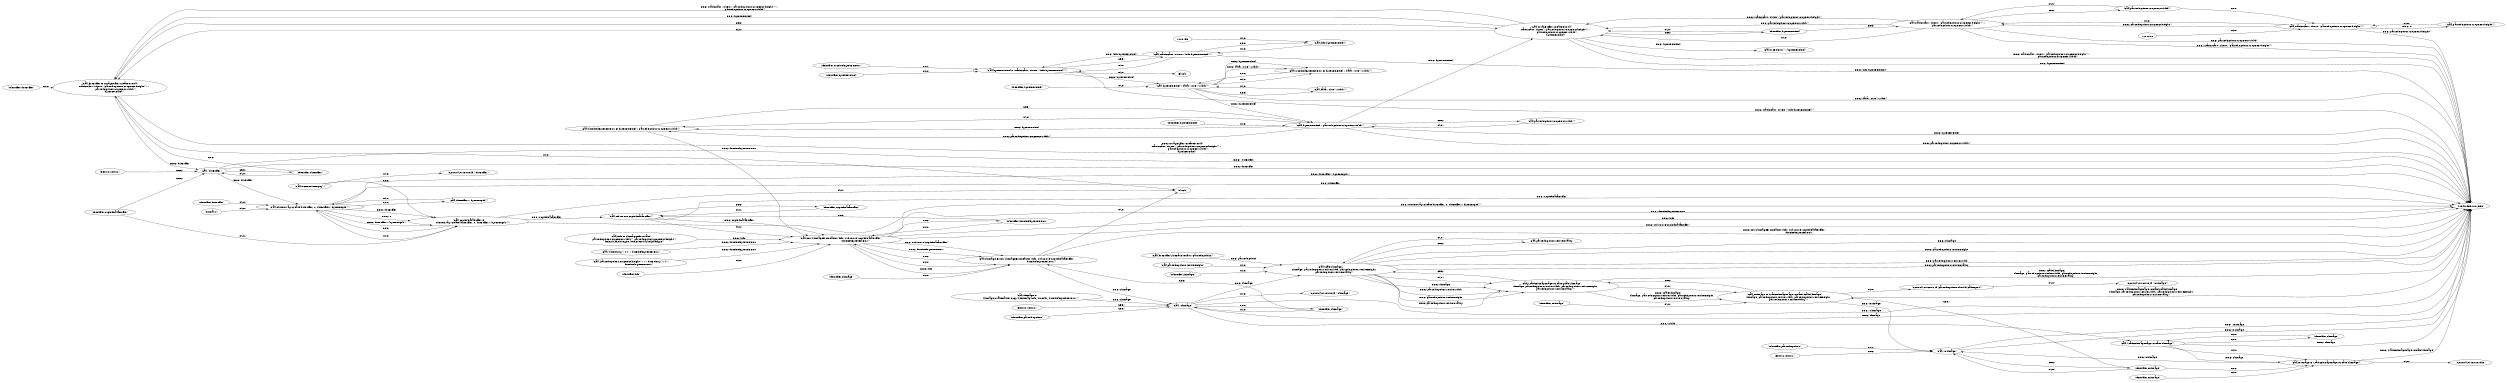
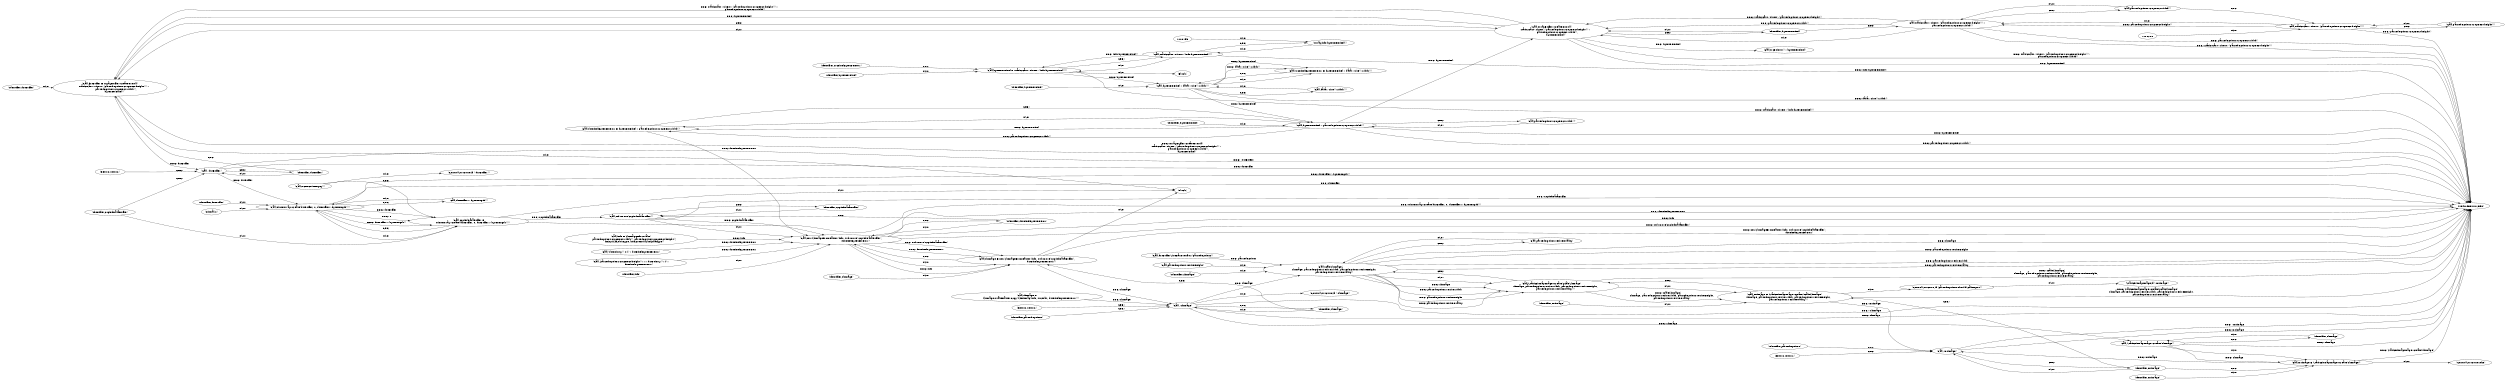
  digraph {
    rankdir=LR
    n1 [label="(Call,dstBuffer = ArrayBuffer::createOrNull(\n          static_cast<size_t>(parsedOptions.cropRect.height()) *\n               parsedOptions.cropRect.width(),\n           bytesPerPixel))"]
    n2 [label="(Call,ArrayBuffer::createOrNull(\n          static_cast<size_t>(parsedOptions.cropRect.height()) *\n               parsedOptions.cropRect.width(),\n           bytesPerPixel))"]
    n3 [label="(Call,!dstBuffer)"]
    n4 [label="(Block,)"]
    n5 [label="(MethodReturn,RET)"]
    n6 [label="(Identifier,bytesPerPixel)"]
    n7 [label="(Call,srcPoint.x() * bytesPerPixel)"]
    n8 [label="(Call,Uint8Array::create(dstBuffer, 0, dstBuffer->byteLength()))"]
    n9 [label="(Identifier,dstBuffer)"]
    n10 [label="(Call,static_cast<size_t>(parsedOptions.cropRect.height()) *\n               parsedOptions.cropRect.width())"]
    n11 [label="(Call,parsedOptions.cropRect.width())"]
    n12 [label="(Call,static_cast<size_t>(parsedOptions.cropRect.height()))"]
    n13 [label="(Call,parsedOptions.cropRect.height())"]
    n14 [label="(Call,bytesPerPixel * parsedOptions.cropRect.width())"]
    n15 [label="(Call,parsedOptions.cropRect.width())"]
    n16 [label="(Call,dstPixelBytesPerRow = bytesPerPixel * parsedOptions.cropRect.width())"]
    n17 [label="(Call,newSkImageFromRaster(info, std::move(copiedDataBuffer),\n                                     dstPixelBytesPerRow))"]
    n18 [label="(Call,bytesPerPixel * data->size().width())"]
    n19 [label="(Call,srcPixelBytesPerRow = bytesPerPixel * data->size().width())"]
    n20 [label="(Call,data->size().width())"]
    n21 [label="(Call,bytesPerPixel = static_cast<size_t>(info.bytesPerPixel()))"]
    n22 [label="(Call,static_cast<size_t>(info.bytesPerPixel()))"]
    n23 [label="(Block,)"]
-   n24 [label="(Call,info.bytesPerPixel())"]
+   n24 [label="(Array,info.bytesPerPixel())"]
    n25 [label="(Call,copiedDataBuffer =\n          Uint8Array::create(dstBuffer, 0, dstBuffer->byteLength()))"]
    n26 [label="(Call,dstBuffer->byteLength())"]
    n27 [label="(ControlStructure,if (!dstBuffer))"]
    n28 [label="(Call,std::move(copiedDataBuffer))"]
    n29 [label="(Identifier,copiedDataBuffer)"]
    n30 [label="(Call,skImage = newSkImageFromRaster(info, std::move(copiedDataBuffer),\n                                     dstPixelBytesPerRow))"]
    n31 [label="(Identifier,dstPixelBytesPerRow)"]
    n32 [label="(Call,!skImage)"]
    n33 [label="(Call,scaleSkImage(\n          skImage, parsedOptions.resizeWidth, parsedOptions.resizeHeight,\n          parsedOptions.resizeQuality))"]
    n34 [label="(Call,StaticBitmapImage::create(skImage))"]
    n35 [label="(ControlStructure,if (!skImage))"]
    n36 [label="(Identifier,skImage)"]
    n37 [label="(Call,StaticBitmapImage::create(scaleSkImage(\n          skImage, parsedOptions.resizeWidth, parsedOptions.resizeHeight,\n          parsedOptions.resizeQuality)))"]
    n38 [label="(Call,parsedOptions.resizeQuality)"]
    n39 [label="(Call,m_image = StaticBitmapImage::create(skImage))"]
    n40 [label="(Identifier,skImage)"]
    n41 [label="(Call,m_image = StaticBitmapImage::create(scaleSkImage(\n          skImage, parsedOptions.resizeWidth, parsedOptions.resizeHeight,\n          parsedOptions.resizeQuality)))"]
    n42 [label="(Call,!m_image)"]
    n43 [label="(ControlStructure,if (parsedOptions.shouldScaleInput))"]
    n44 [label="(Identifier,m_image)"]
-   n45 [label="(ControlStructure,if (!m_image))"]
+   n45 [label="(StaticBitmapImage,if (!m_image))"]
    n46 [label="(ControlStructure,else)"]
    n47 [label="(Call,dstBufferSizeHasOverflow(parsedOptions))"]
    n48 [label="(Call,srcRect.isEmpty())"]
    n49 [label="(Call,(parsedOptions.cropRect.height() - 1 - dstPoint.y() - i) *\n                    dstPixelBytesPerRow)"]
    n50 [label="(Identifier,bytesPerPixel)"]
    n51 [label="(Return,return;)"]
    n52 [label="(Identifier,skImage)"]
    n53 [label="(Identifier,m_image)"]
    n54 [label="(Identifier,dstBuffer)"]
    n55 [label="(Identifier,info)"]
    n56 [label="(Identifier,parsedOptions)"]
    n57 [label="(Identifier,bytesPerPixel)"]
    n58 [label="(Identifier,srcPixelBytesPerRow)"]
    n59 [label="(Identifier,parsedOptions)"]
    n60 [label="(Return,return;)"]
    n61 [label="(Call,skImage =\n          SkImage::MakeRasterCopy(SkPixmap(info, srcAddr, dstPixelBytesPerRow)))"]
    n62 [label="(Identifier,dstBuffer)"]
    n63 [label="(Identifier,bytesPerPixel)"]
    n64 [label="(Identifier,copiedDataBuffer)"]
    n65 [label="(Return,return;)"]
    n66 [label="(Call,parsedOptions.resizeHeight)"]
    n67 [label="(Identifier,m_image)"]
    n68 [label="(Literal,0)"]
    n69 [label="(Call,info = SkImageInfo::Make(\n         parsedOptions.cropRect.width(), parsedOptions.cropRect.height(),\n         kN32_SkColorType, kUnpremul_SkAlphaType))"]
    n70 [label="(Call,(dstPoint.y() + i) * dstPixelBytesPerRow)"]
    n71 [label="(Identifier,skImage)"]
    1000208
    1000155
    n1 -> n2 [label="CFG: "]
    n1 -> n3 [label="DDG: dstBuffer"]
    n1 -> n4 [label="AST: "]
    n1 -> n5 [label="DDG: ArrayBuffer::createOrNull(\n          static_cast<size_t>(parsedOptions.cropRect.height()) *\n               parsedOptions.cropRect.width(),\n           bytesPerPixel)"]
    n2 -> n1 [label="AST: "]
    n2 -> n1 [label="DDG: static_cast<size_t>(parsedOptions.cropRect.height()) *\n               parsedOptions.cropRect.width()"]
    n2 -> n1 [label="DDG: bytesPerPixel"]
    n2 -> n5 [label="DDG: static_cast<size_t>(parsedOptions.cropRect.height()) *\n               parsedOptions.cropRect.width()"]
    n2 -> n5 [label="DDG: bytesPerPixel"]
    n2 -> n6 [label="CFG: "]
    n2 -> n7 [label="DDG: bytesPerPixel"]
    n3 -> n5 [label="DDG: dstBuffer"]
    n3 -> n5 [label="DDG: !dstBuffer"]
    n3 -> n8 [label="DDG: dstBuffer"]
    n3 -> n9 [label="CFG: "]
    n6 -> n2 [label="AST: "]
    n6 -> n10 [label="CFG: "]
    n8 -> n5 [label="DDG: dstBuffer->byteLength()"]
    n8 -> n5 [label="DDG: dstBuffer"]
    n8 -> n25 [label="AST: "]
    n8 -> n25 [label="DDG: dstBuffer"]
    n8 -> n25 [label="DDG: 0"]
    n8 -> n25 [label="DDG: dstBuffer->byteLength()"]
    n8 -> n26 [label="CFG: "]
    n9 -> n1 [label="CFG: "]
    n9 -> n3 [label="AST: "]
    n10 -> n2 [label="AST: "]
    n10 -> n2 [label="DDG: static_cast<size_t>(parsedOptions.cropRect.height())"]
    n10 -> n2 [label="DDG: parsedOptions.cropRect.width()"]
    n10 -> n5 [label="DDG: parsedOptions.cropRect.width()"]
    n10 -> n5 [label="DDG: static_cast<size_t>(parsedOptions.cropRect.height())"]
    n10 -> n11 [label="CFG: "]
    n11 -> n10 [label="AST: "]
    n11 -> n12 [label="CFG: "]
    n12 -> n5 [label="DDG: parsedOptions.cropRect.height()"]
    n12 -> n10 [label="AST: "]
    n12 -> n10 [label="DDG: parsedOptions.cropRect.height()"]
-   n12 -> n13 [label="DDG: 0"]
+   n12 -> n13 [label="CFG: "]
    n13 -> n12 [label="AST: "]
    n14 -> n2 [label="DDG: bytesPerPixel"]
    n14 -> n5 [label="DDG: parsedOptions.cropRect.width()"]
    n14 -> n5 [label="DDG: bytesPerPixel"]
    n14 -> n15 [label="CFG: "]
    n14 -> n16 [label="AST: "]
    n14 -> n16 [label="DDG: bytesPerPixel"]
    n14 -> n16 [label="DDG: parsedOptions.cropRect.width()"]
    n15 -> n14 [label="AST: "]
    n16 -> n14 [label="CFG: "]
    n16 -> n17 [label="DDG: dstPixelBytesPerRow"]
    n17 -> n5 [label="DDG: std::move(copiedDataBuffer)"]
    n17 -> n5 [label="DDG: dstPixelBytesPerRow"]
    n17 -> n5 [label="DDG: info"]
    n17 -> n30 [label="AST: "]
    n17 -> n30 [label="DDG: info"]
    n17 -> n30 [label="DDG: std::move(copiedDataBuffer)"]
    n17 -> n30 [label="DDG: dstPixelBytesPerRow"]
    n17 -> n31 [label="CFG: "]
    n18 -> n5 [label="DDG: data->size().width()"]
    n18 -> n14 [label="DDG: bytesPerPixel"]
    n18 -> n19 [label="AST: "]
    n18 -> n19 [label="DDG: bytesPerPixel"]
    n18 -> n19 [label="DDG: data->size().width()"]
    n18 -> n20 [label="CFG: "]
    n19 -> n18 [label="CFG: "]
    n20 -> n18 [label="AST: "]
    n21 -> n5 [label="DDG: static_cast<size_t>(info.bytesPerPixel())"]
    n21 -> n18 [label="DDG: bytesPerPixel"]
    n21 -> n22 [label="CFG: "]
    n21 -> n23 [label="AST: "]
    n22 -> n5 [label="DDG: info.bytesPerPixel()"]
    n22 -> n21 [label="AST: "]
    n22 -> n21 [label="DDG: info.bytesPerPixel()"]
    n22 -> n24 [label="CFG: "]
    n24 -> n22 [label="AST: "]
    n25 -> n4 [label="AST: "]
    n25 -> n5 [label="DDG: Uint8Array::create(dstBuffer, 0, dstBuffer->byteLength())"]
    n25 -> n8 [label="CFG: "]
    n25 -> n28 [label="DDG: copiedDataBuffer"]
    n26 -> n8 [label="AST: "]
    n28 -> n5 [label="DDG: copiedDataBuffer"]
    n28 -> n17 [label="AST: "]
    n28 -> n17 [label="DDG: copiedDataBuffer"]
    n28 -> n29 [label="CFG: "]
    n29 -> n28 [label="AST: "]
    n30 -> n4 [label="AST: "]
    n30 -> n5 [label="DDG: newSkImageFromRaster(info, std::move(copiedDataBuffer),\n                                     dstPixelBytesPerRow)"]
    n30 -> n17 [label="CFG: "]
    n30 -> n32 [label="DDG: skImage"]
    n31 -> n17 [label="AST: "]
    n31 -> n28 [label="CFG: "]
    n32 -> n5 [label="DDG: !skImage"]
    n32 -> n5 [label="DDG: skImage"]
    n32 -> n33 [label="DDG: skImage"]
-   n32 -> n34 [label="DDG: width"]
+   n32 -> n34 [label="DDG: skImage"]
    n32 -> n35 [label="AST: "]
    n32 -> n36 [label="CFG: "]
    n33 -> n5 [label="DDG: parsedOptions.resizeHeight"]
    n33 -> n5 [label="DDG: parsedOptions.resizeWidth"]
    n33 -> n5 [label="DDG: parsedOptions.resizeQuality"]
    n33 -> n5 [label="DDG: skImage"]
    n33 -> n37 [label="AST: "]
    n33 -> n37 [label="DDG: skImage"]
    n33 -> n37 [label="DDG: parsedOptions.resizeWidth"]
    n33 -> n37 [label="DDG: parsedOptions.resizeHeight"]
    n33 -> n37 [label="DDG: parsedOptions.resizeQuality"]
    n33 -> n38 [label="CFG: "]
    n34 -> n5 [label="DDG: skImage"]
    n34 -> n39 [label="AST: "]
    n34 -> n39 [label="DDG: skImage"]
    n34 -> n40 [label="CFG: "]
    n36 -> n30 [label="CFG: "]
    n36 -> n32 [label="AST: "]
    n37 -> n5 [label="DDG: scaleSkImage(\n          skImage, parsedOptions.resizeWidth, parsedOptions.resizeHeight,\n          parsedOptions.resizeQuality)"]
    n37 -> n33 [label="CFG: "]
    n37 -> n41 [label="AST: "]
    n37 -> n41 [label="DDG: scaleSkImage(\n          skImage, parsedOptions.resizeWidth, parsedOptions.resizeHeight,\n          parsedOptions.resizeQuality)"]
    n38 -> n33 [label="AST: "]
    n39 -> n5 [label="DDG: StaticBitmapImage::create(skImage)"]
    n39 -> n42 [label="DDG: m_image"]
    n39 -> n46 [label="AST: "]
    n40 -> n34 [label="AST: "]
    n41 -> n5 [label="DDG: StaticBitmapImage::create(scaleSkImage(\n          skImage, parsedOptions.resizeWidth, parsedOptions.resizeHeight,\n          parsedOptions.resizeQuality))"]
    n41 -> n37 [label="CFG: "]
    n41 -> n42 [label="DDG: m_image"]
    n41 -> n43 [label="AST: "]
    n42 -> n5 [label="DDG: m_image"]
    n42 -> n5 [label="DDG: !m_image"]
    n42 -> n44 [label="CFG: "]
    n43 -> n45 [label="AST: "]
    n44 -> n39 [label="CFG: "]
    n44 -> n41 [label="CFG: "]
    n44 -> n42 [label="AST: "]
    n47 -> n33 [label="DDG: parsedOptions"]
    n48 -> n25 [label="CFG: "]
    n48 -> n27 [label="AST: "]
    n49 -> n17 [label="DDG: dstPixelBytesPerRow"]
    n50 -> n18 [label="AST: "]
    n51 -> n3 [label="CFG: "]
    n52 -> n30 [label="AST: "]
    n53 -> n41 [label="AST: "]
    n54 -> n1 [label="AST: "]
    n55 -> n17 [label="AST: "]
    n56 -> n32 [label="CFG: "]
    n57 -> n14 [label="AST: "]
    n58 -> n21 [label="CFG: "]
    n59 -> n42 [label="CFG: "]
    n60 -> n42 [label="CFG: "]
    n61 -> n32 [label="DDG: skImage"]
    n62 -> n8 [label="AST: "]
    n63 -> n21 [label="AST: "]
    n64 -> n3 [label="CFG: "]
    n64 -> n25 [label="AST: "]
    n65 -> n32 [label="CFG: "]
    n66 -> n33 [label="AST: "]
    n67 -> n39 [label="AST: "]
    n68 -> n8 [label="AST: "]
    n69 -> n17 [label="DDG: info"]
    n70 -> n17 [label="DDG: dstPixelBytesPerRow"]
    n71 -> n33 [label="AST: "]
    1000208 -> n12 [label="AST: "]
    1000155 -> n24 [label="AST: "]
  }
